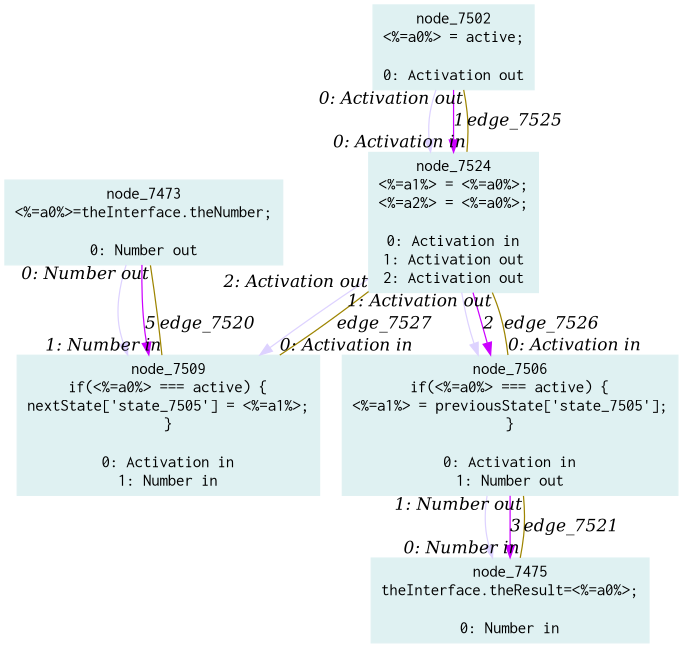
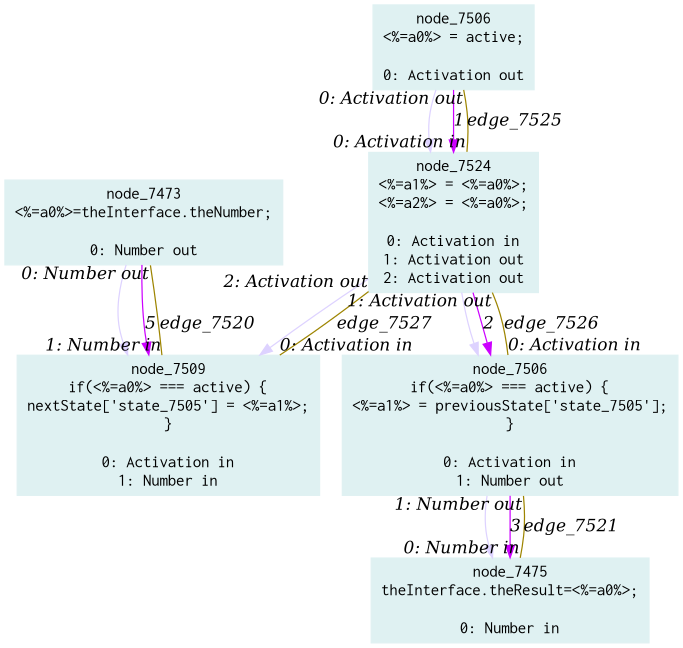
  digraph {
    node [color="#dff1f2" fontname=Courier shape=box style=filled]
    edge [arrowHead=normal arrowsize=1 color="#ddd2ff" dir=forward fontname="Times-Italic"]
    n1 [label="node_7473\n<%=a0%>=theInterface.theNumber;\n\n0: Number out"]
    n2 [label="node_7509\nif(<%=a0%> === active) {\nnextState['state_7505'] = <%=a1%>;\n}\n\n0: Activation in\n1: Number in"]
    n3 [label="node_7475\ntheInterface.theResult=<%=a0%>;\n\n0: Number in"]
-   n4 [label="node_7502\n<%=a0%> = active;\n\n0: Activation out"]
+   n4 [label="node_7506\n<%=a0%> = active;\n\n0: Activation out"]
    n5 [label="node_7524\n<%=a1%> = <%=a0%>;\n<%=a2%> = <%=a0%>;\n\n0: Activation in\n1: Activation out\n2: Activation out"]
    n6 [label="node_7506\nif(<%=a0%> === active) {\n<%=a1%> = previousState['state_7505'];\n}\n\n0: Activation in\n1: Number out"]
    n1 -> n2
    n1 -> n2 [color="#cc00ff" label=5]
    n2 -> n1 [arrowHead=none color="#9d8400" dir=none headlabel="0: Number out" label=edge_7520 taillabel="1: Number in"]
    n4 -> n5
    n4 -> n5 [color="#cc00ff" label=1]
    n4 -> n5 [arrowHead=none color="#9d8400" dir=none headlabel="0: Activation in" label=edge_7525 taillabel="0: Activation out"]
    n5 -> n2
    n5 -> n2 [arrowHead=none color="#9d8400" dir=none headlabel="0: Activation in" label=edge_7527 taillabel="2: Activation out"]
    n5 -> n6
    n5 -> n6 [color="#cc00ff" label=2]
    n5 -> n6 [arrowHead=none color="#9d8400" dir=none headlabel="0: Activation in" label=edge_7526 taillabel="1: Activation out"]
    n6 -> n3
    n6 -> n3 [color="#cc00ff" label=3]
    n6 -> n3 [arrowHead=none color="#9d8400" dir=none headlabel="0: Number in" label=edge_7521 taillabel="1: Number out"]
  }
